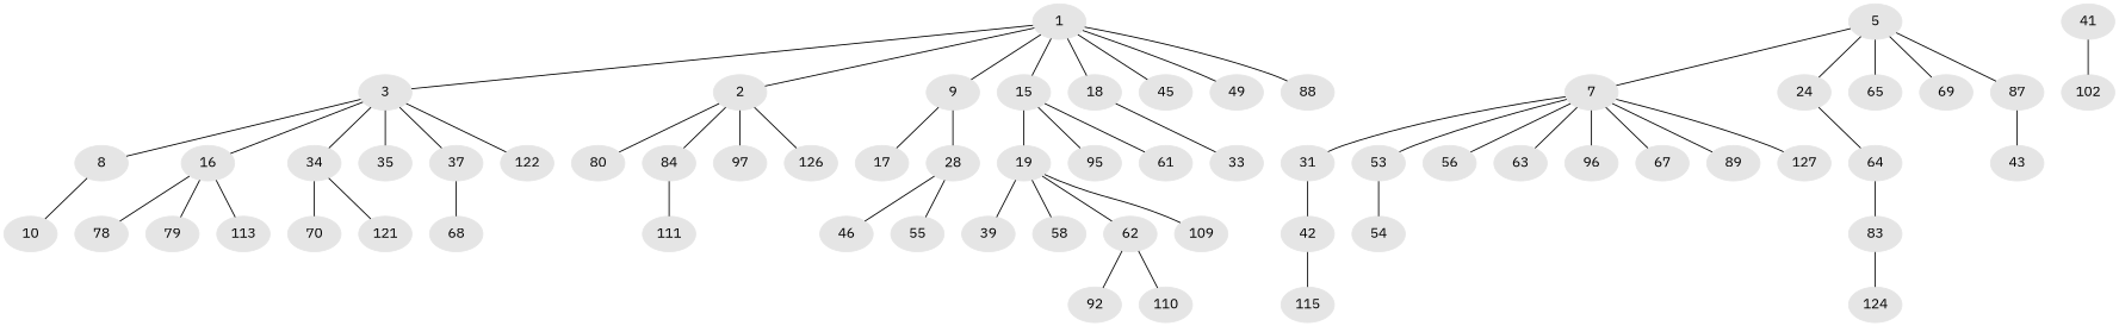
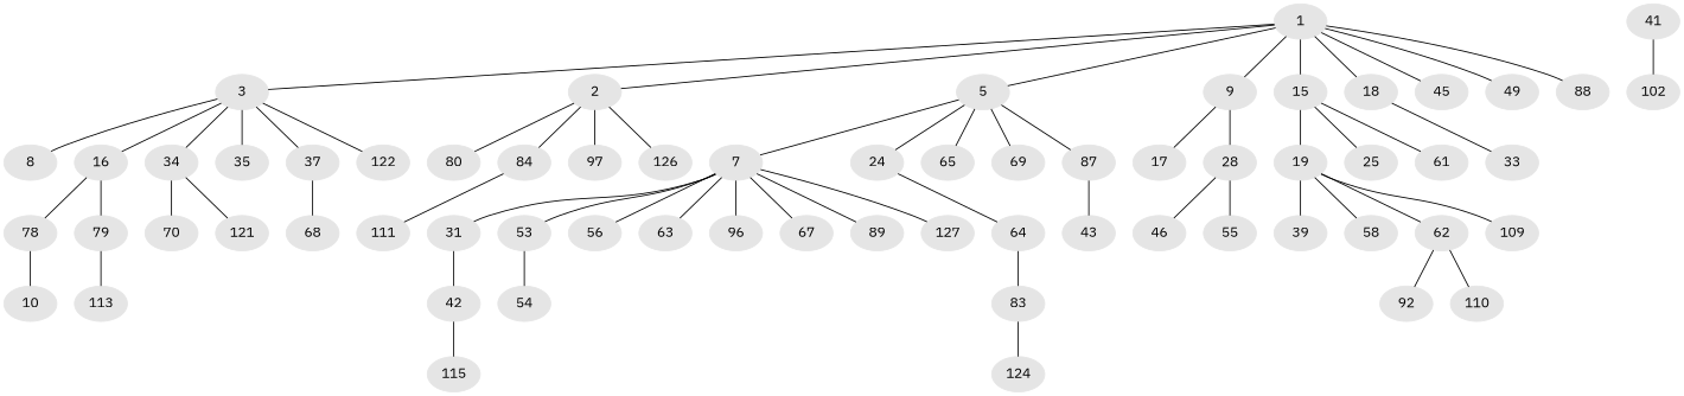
  graph {
    fontname="IBM Plex Sans"
    node [color=gray90 fontname="IBM Plex Sans" style=filled]
    edge [fontname="IBM Plex Sans"]
    1 [super="+2"]
    3 [super="+6"]
    n3 [label=2 super="+12"]
    5 [super="+52+48"]
    9 [super="+11"]
    15 [super="+94+103+32"]
    18 [super="+75"]
    45 [super="+72"]
    49 [super="+85"]
    88 [super="+104"]
    8
    16 [super="+21+30+60"]
    34 [super="+76+57"]
    35 [super="+50"]
    37 [super="+71+82"]
    122
    80
    84
    97
    n20 [label=126]
    7 [super="+14+22+13+29"]
    24
    65
    69
    87
    17 [super="+27"]
    28
    19 [super="+20"]
-   25 [super="+47" label=95]
+   25 [super="+47"]
    61
    33
    10
    78 [super="+118+95"]
    79
    70 [super="+107"]
    121
    68
    111
    31 [super="+73"]
    53 [super="+101"]
    56 [super="+108"]
    63
    n43 [label=96 super="+100"]
    67
    89 [super="+117"]
    127
    64
    43
    42
    102 [super="+130"]
    41
    54
    46
    55
    39
    58
    62
    109
    113
    92
    110
    83
    115
    124
    1 -- 3
    1 -- n3
+   1 -- 5
    1 -- 9
    1 -- 15
    1 -- 18
    1 -- 45
    1 -- 49
    1 -- 88
    3 -- 8
    3 -- 16
    3 -- 34
    3 -- 35
    3 -- 37
    3 -- 122
    n3 -- 80
    n3 -- 84
    n3 -- 97
    n3 -- n20
    5 -- 7
    5 -- 24
    5 -- 65
    5 -- 69
    5 -- 87
    9 -- 17
    9 -- 28
    15 -- 19
    15 -- 25
    15 -- 61
    18 -- 33
-   8 -- 10
+   78 -- 10
    16 -- 78
    16 -- 79
    34 -- 70
    34 -- 121
    37 -- 68
    84 -- 111
    7 -- 31
    7 -- 53
    7 -- 56
    7 -- 63
    7 -- n43
    7 -- 67
    7 -- 89
    7 -- 127
    24 -- 64
    87 -- 43
    28 -- 46
    28 -- 55
    19 -- 39
    19 -- 58
    19 -- 62
    19 -- 109
-   16 -- 113
+   79 -- 113
    31 -- 42
    53 -- 54
    64 -- 83
    42 -- 115
    41 -- 102
    62 -- 92
    62 -- 110
    83 -- 124
  }
